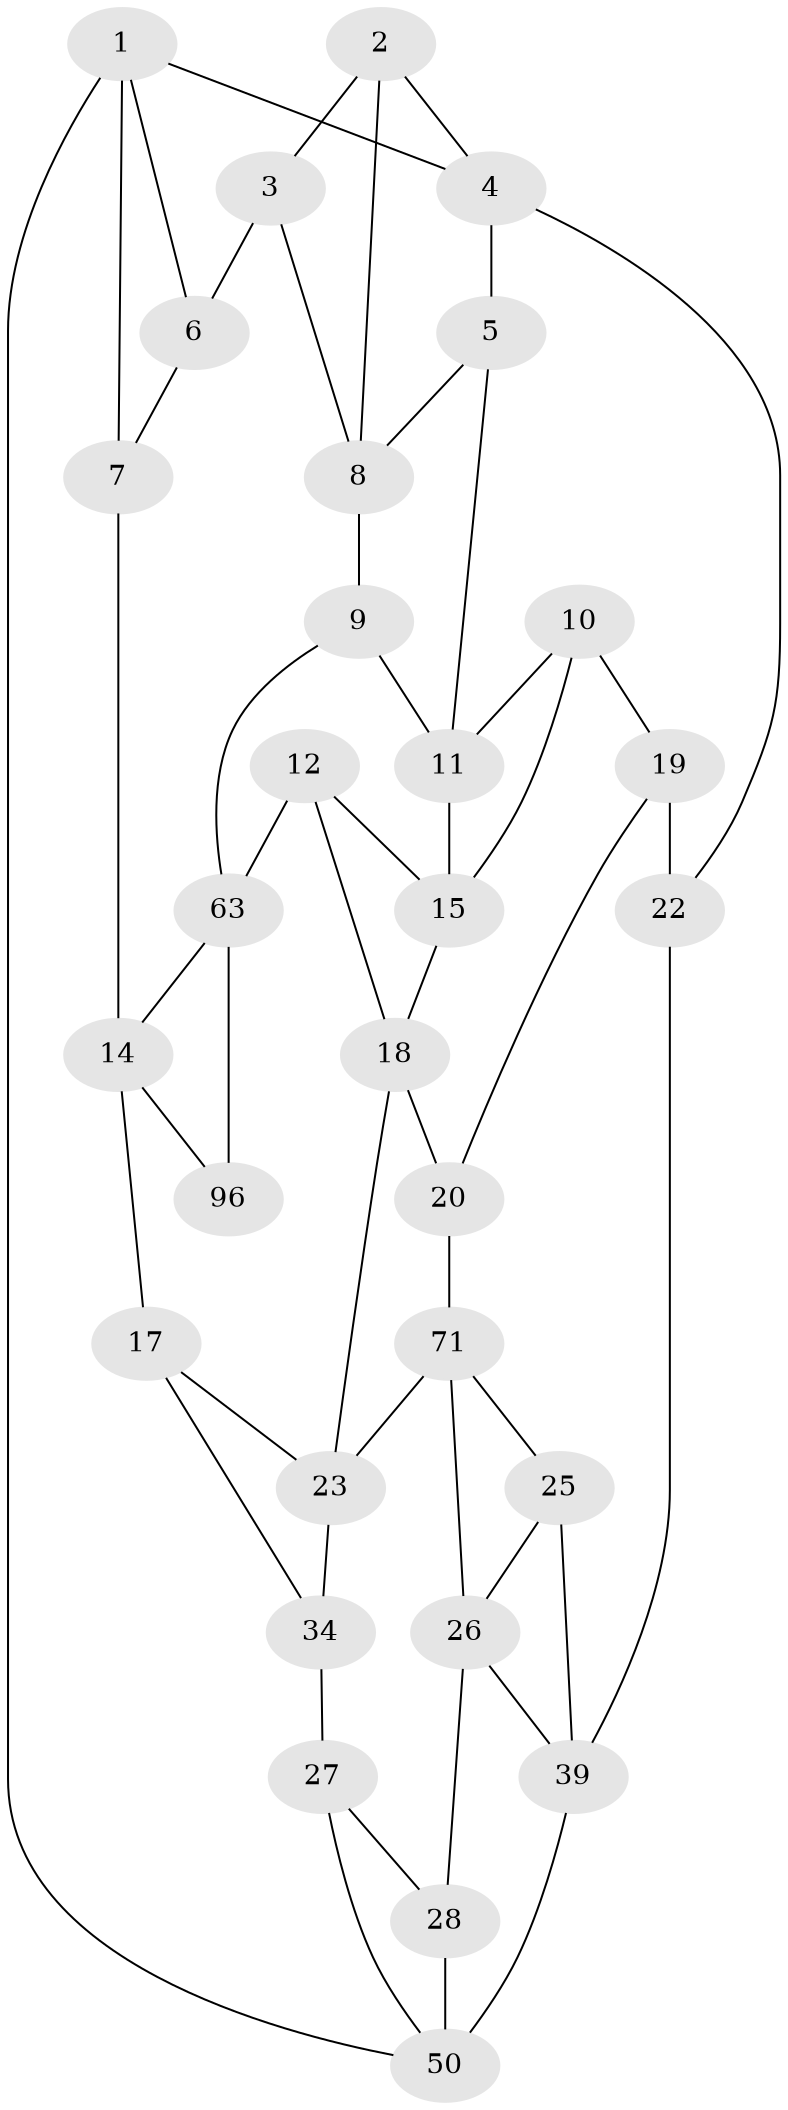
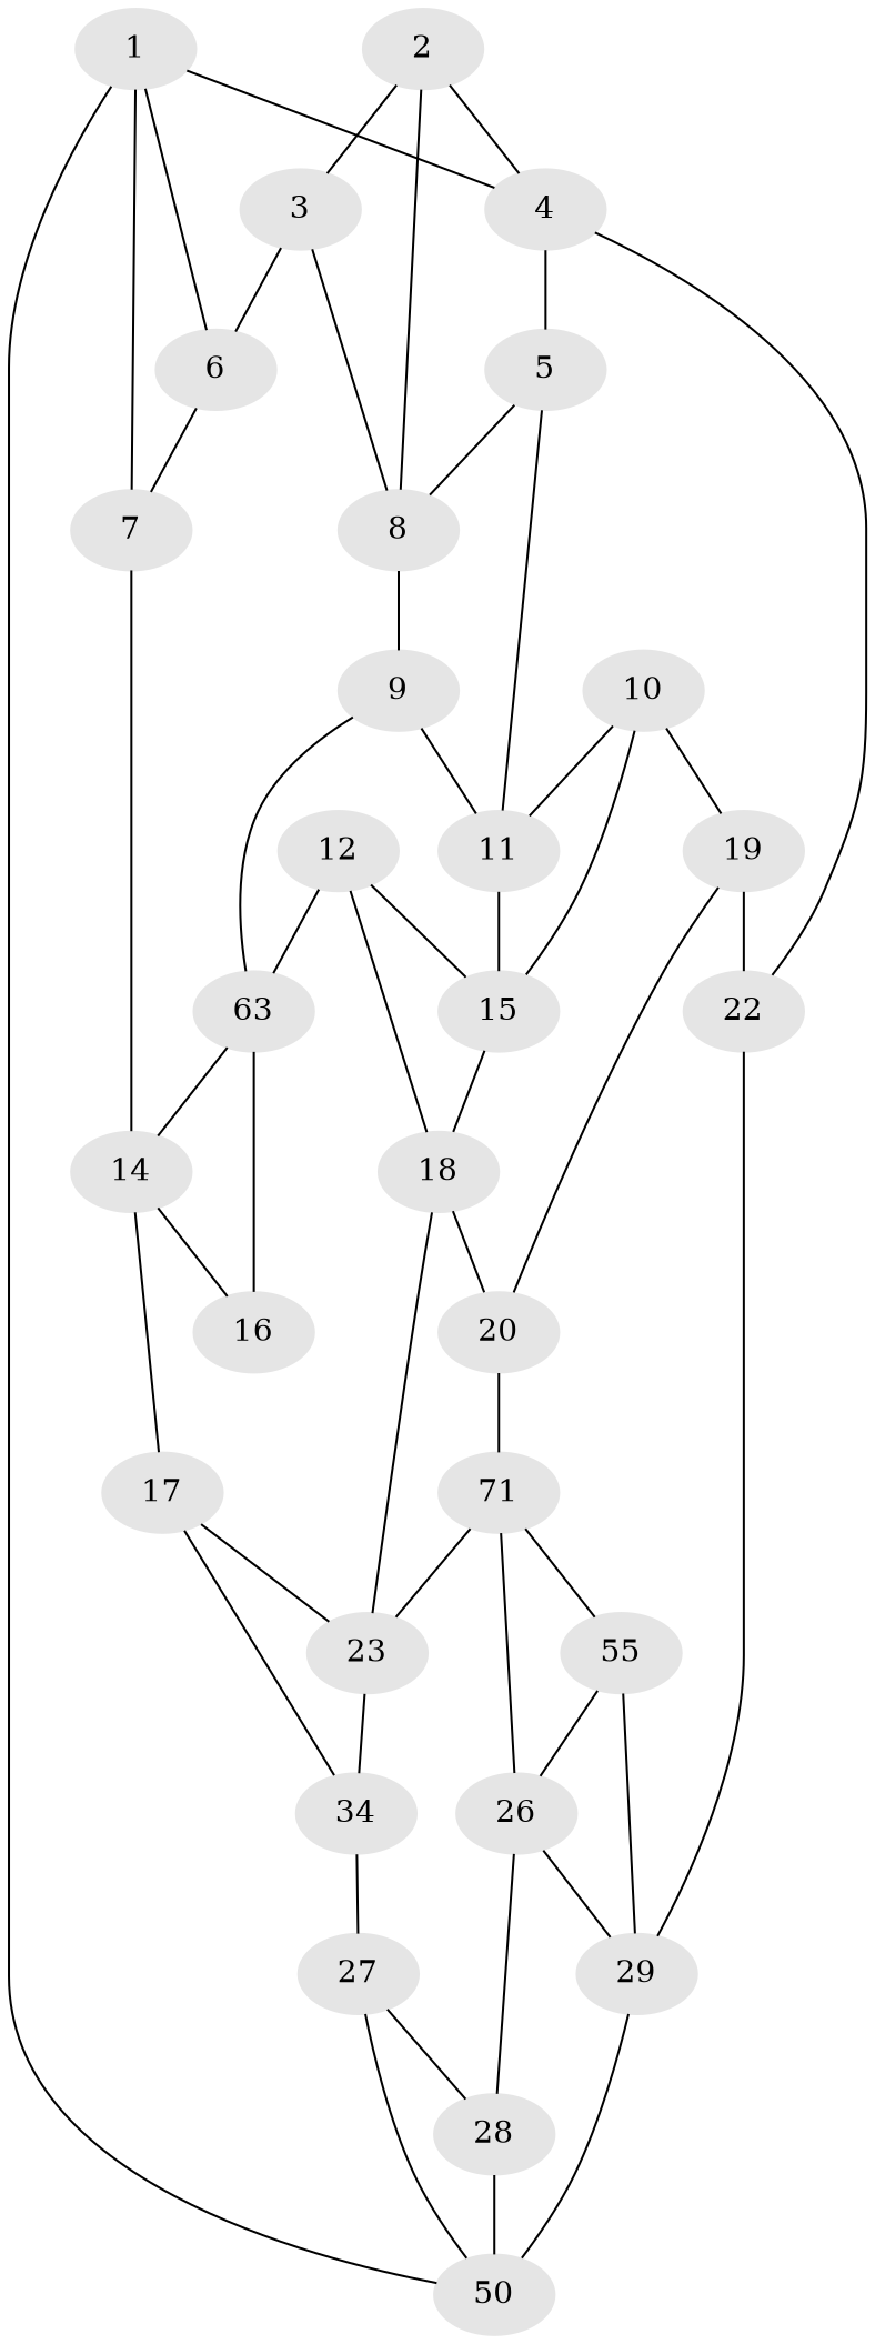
  graph {
    node [color=gray90 style=filled]
    edge [weight=1.0]
    1
    4
    6
    7
    n5 [label=50]
    5
    22
    14
    2
    3
    8
    9
    11
-   29 [label=39]
+   29
    15
-   16 [label=96]
+   16
    17
    n18 [label=63]
    10
    19
    18
    20
    12
    23
    n25 [label=34]
    27
    n27 [label=71]
-   25
+   25 [label=55]
    26
    28
    1 -- 4
    1 -- 6
    1 -- 7
    1 -- n5
    4 -- 5
    4 -- 22 [weight=2.0]
    6 -- 7
    7 -- 14 [weight=2.0]
    5 -- 8
    5 -- 11
    22 -- 29 [weight=2.0]
    14 -- 16
    14 -- 17 [weight=2.0]
    2 -- 4
    2 -- 3
    2 -- 8
    3 -- 6
    3 -- 8
    8 -- 9
    9 -- 11
    9 -- n18
    11 -- 15
    29 -- n5 [weight=2.0]
    15 -- 18
    17 -- 23
    17 -- n25
    n18 -- 14
    n18 -- 16
    10 -- 11
    10 -- 15
    10 -- 19
    19 -- 22 [weight=2.0]
    19 -- 20
    18 -- 20
    18 -- 23
    20 -- n27
    12 -- 15
    12 -- n18
    12 -- 18
    23 -- n25
    n25 -- 27 [weight=2.0]
    27 -- n5
    27 -- 28
    n27 -- 23
    n27 -- 25
    n27 -- 26
    25 -- 29
    25 -- 26
    26 -- 29
    26 -- 28
    28 -- n5
  }
